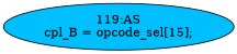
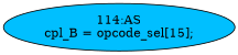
  strict digraph {
-   n1 [ast="<pyverilog.vparser.ast.Assign object at 0x7f7a879fb590>" def_var="['cpl_B']" fillcolor=deepskyblue label="119:AS\ncpl_B = opcode_sel[15];" statements="[]" style=filled typ=Assign use_var="['opcode_sel']"]
+   n1 [ast="<pyverilog.vparser.ast.Assign object at 0x7f7a879fb590>" def_var="['cpl_B']" fillcolor=deepskyblue label="114:AS\ncpl_B = opcode_sel[15];" statements="[]" style=filled typ=Assign use_var="['opcode_sel']"]
  }
